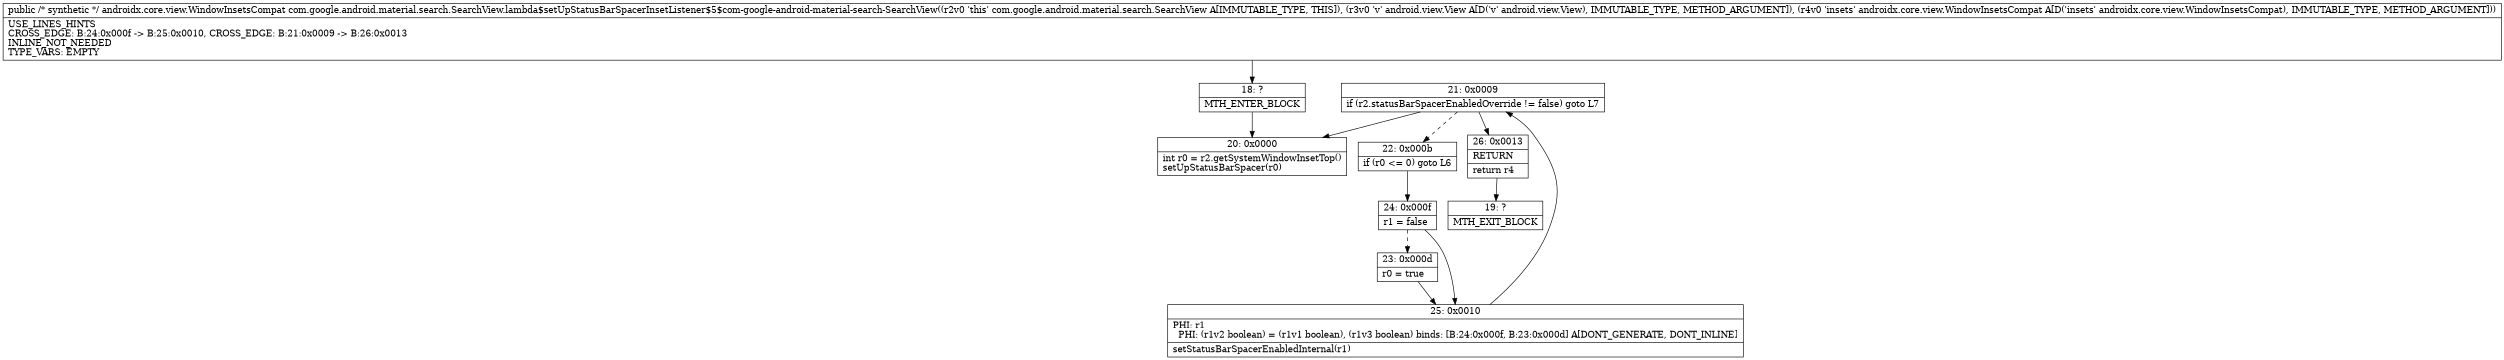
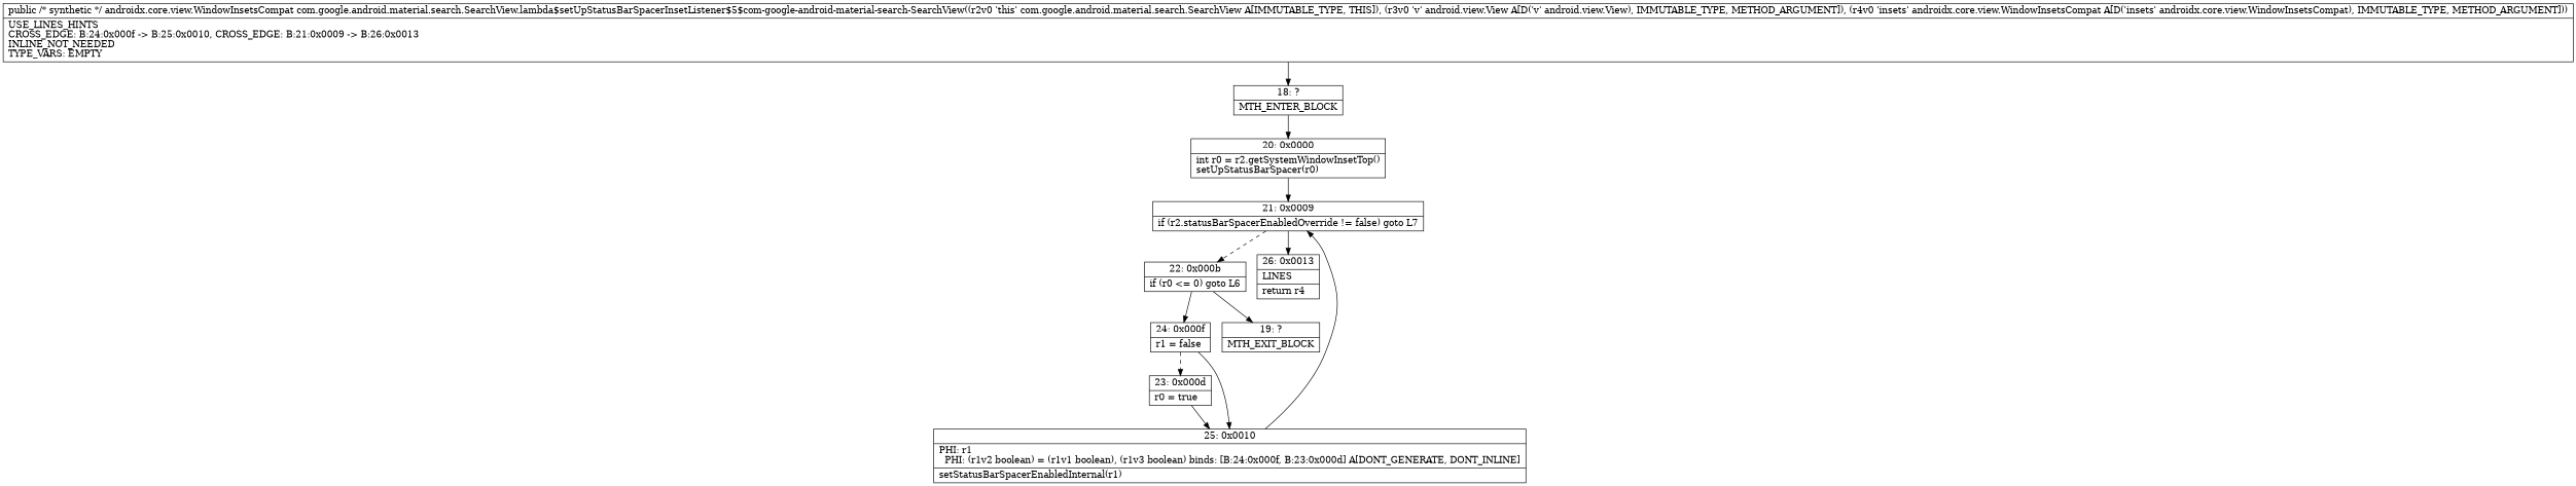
  digraph {
    node [shape=record]
    n1 [label="{18\:\ ?|MTH_ENTER_BLOCK\l}"]
    n2 [label="{20\:\ 0x0000|int r0 = r2.getSystemWindowInsetTop()\lsetUpStatusBarSpacer(r0)\l}"]
    n3 [label="{21\:\ 0x0009|if (r2.statusBarSpacerEnabledOverride != false) goto L7\l}"]
    n4 [label="{22\:\ 0x000b|if (r0 \<= 0) goto L6\l}"]
-   n5 [label="{26\:\ 0x0013|RETURN\l|return r4\l}"]
+   n5 [label="{26\:\ 0x0013|LINES\l|return r4\l}"]
    n6 [label="{24\:\ 0x000f|r1 = false\l}"]
    n7 [label="{19\:\ ?|MTH_EXIT_BLOCK\l}"]
    n8 [label="{23\:\ 0x000d|r0 = true\l}"]
    n9 [label="{25\:\ 0x0010|PHI: r1 \l  PHI: (r1v2 boolean) = (r1v1 boolean), (r1v3 boolean) binds: [B:24:0x000f, B:23:0x000d] A[DONT_GENERATE, DONT_INLINE]\l|setStatusBarSpacerEnabledInternal(r1)\l}"]
    n10 [label="{public \/* synthetic *\/ androidx.core.view.WindowInsetsCompat com.google.android.material.search.SearchView.lambda$setUpStatusBarSpacerInsetListener$5$com\-google\-android\-material\-search\-SearchView((r2v0 'this' com.google.android.material.search.SearchView A[IMMUTABLE_TYPE, THIS]), (r3v0 'v' android.view.View A[D('v' android.view.View), IMMUTABLE_TYPE, METHOD_ARGUMENT]), (r4v0 'insets' androidx.core.view.WindowInsetsCompat A[D('insets' androidx.core.view.WindowInsetsCompat), IMMUTABLE_TYPE, METHOD_ARGUMENT]))  | USE_LINES_HINTS\lCROSS_EDGE: B:24:0x000f \-\> B:25:0x0010, CROSS_EDGE: B:21:0x0009 \-\> B:26:0x0013\lINLINE_NOT_NEEDED\lTYPE_VARS: EMPTY\l}"]
    n1 -> n2
-   n3 -> n2
+   n2 -> n3
    n3 -> n4 [style=dashed]
    n3 -> n5
    n4 -> n6
-   n5 -> n7
+   n4 -> n7
    n6 -> n8 [style=dashed]
    n6 -> n9
    n8 -> n9
    n9 -> n3
    n10 -> n1
  }
